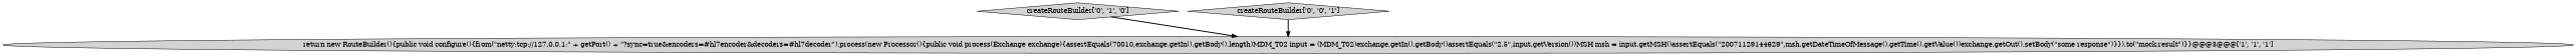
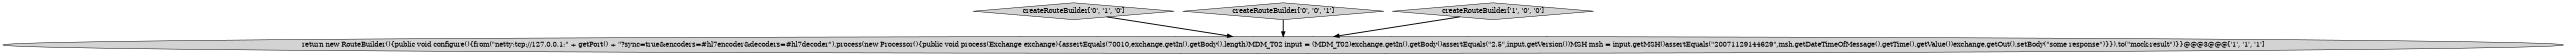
  digraph {
    node [fillcolor=lightgray shape=diamond style=filled]
    edge [style=bold]
    n1 [label="createRouteBuilder['0', '1', '0']"]
    n2 [label="return new RouteBuilder(){public void configure(){from(\"netty:tcp://127.0.0.1:\" + getPort() + \"?sync=true&encoders=#hl7encoder&decoders=#hl7decoder\").process(new Processor(){public void process(Exchange exchange){assertEquals(70010,exchange.getIn().getBody().length)MDM_T02 input = (MDM_T02)exchange.getIn().getBody()assertEquals(\"2.5\",input.getVersion())MSH msh = input.getMSH()assertEquals(\"20071129144629\",msh.getDateTimeOfMessage().getTime().getValue())exchange.getOut().setBody(\"some response\")}}).to(\"mock:result\")}}@@@3@@@['1', '1', '1']" shape=ellipse]
    n3 [label="createRouteBuilder['0', '0', '1']"]
+   n4 [label="createRouteBuilder['1', '0', '0']"]
    n1 -> n2
    n3 -> n2
+   n4 -> n2
  }
